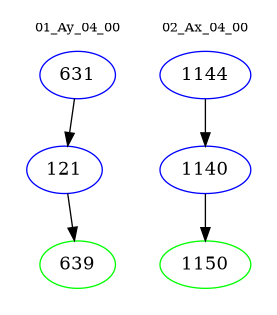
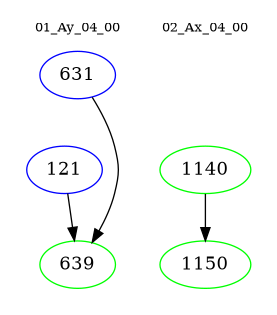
  digraph {
    node [color=blue]
    edge [color=black]
    n1 [label=631]
    n2 [label=121]
    n3 [color=green label=639]
-   n4 [label=1144]
-   n5 [label=1140]
+   n5 [color=green label=1140]
    n6 [color=green label=1150]
    subgraph cluster_1 {
      color=white
      fontsize=10
      label="01_Ay_04_00"
      n1
      n2
      n3
    }
    subgraph cluster_2 {
      color=white
      fontsize=10
      label="02_Ax_04_00"
-     n4
      n5
      n6
    }
-   n1 -> n2
+   n1 -> n3
    n2 -> n3
-   n4 -> n5
    n5 -> n6
  }
